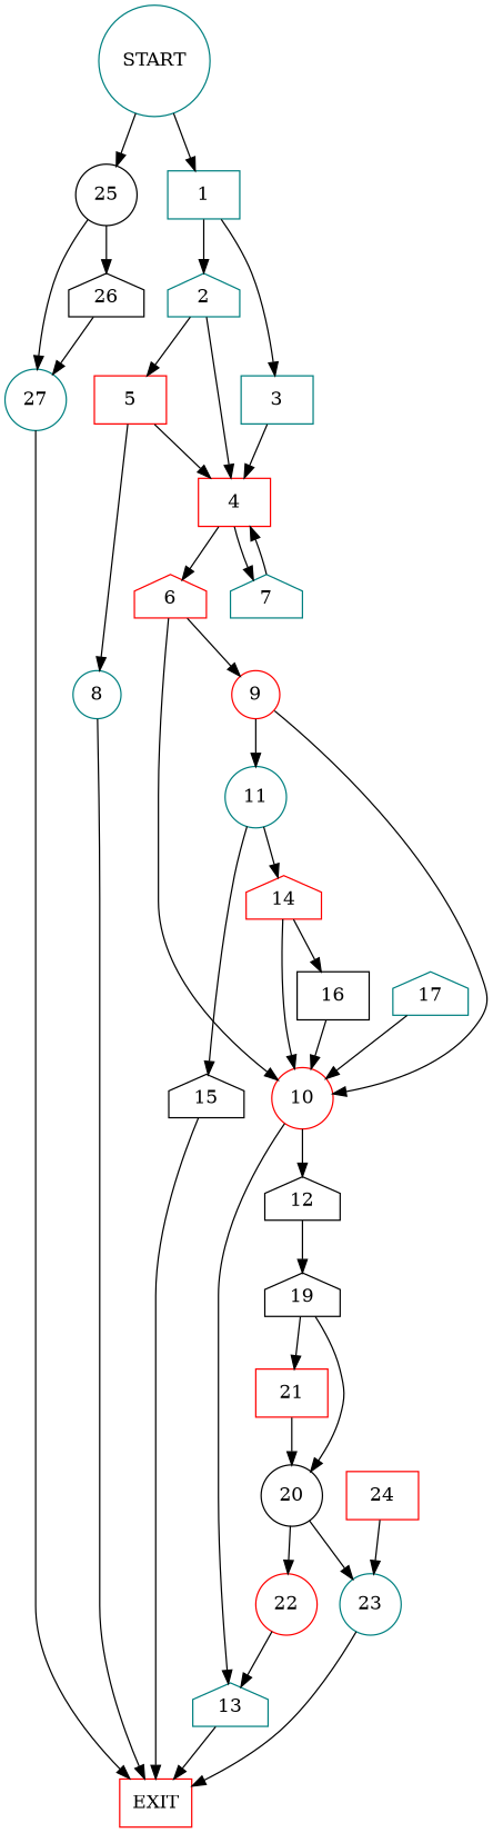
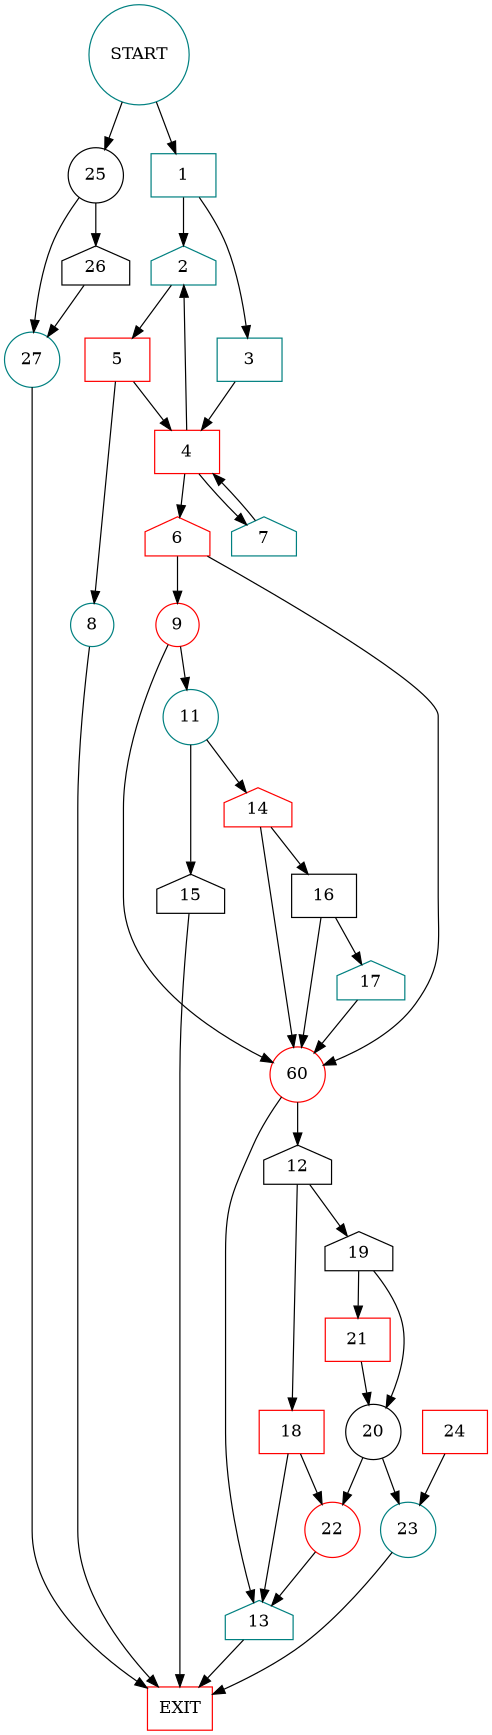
  digraph {
    node [color=teal shape=circle]
    n1 [label=START]
    1 [shape=box]
    25 [color=black]
    2 [shape=house]
    3 [shape=box]
    26 [color=black shape=house]
    27
    n8 [color=red label=EXIT shape=box]
    4 [color=red shape=box]
    5 [color=red shape=box]
    6 [color=red shape=house]
    7 [shape=house]
    8
    9 [color=red]
-   10 [color=red]
+   10 [color=red label=60]
    11
    12 [color=black shape=house]
    13 [shape=house]
    14 [color=red shape=house]
    15 [color=black shape=house]
+   18 [color=red shape=box]
    19 [color=black shape=house]
    16 [color=black shape=box]
    22 [color=red]
    20 [color=black]
    21 [color=red shape=box]
    17 [shape=house]
    23
    24 [color=red shape=box]
    n1 -> 1
    n1 -> 25
    1 -> 2
    1 -> 3
    25 -> 26
    25 -> 27
-   2 -> 4
+   4 -> 2
    2 -> 5
    3 -> 4
    26 -> 27
    27 -> n8
    4 -> 6
    4 -> 7
    5 -> 4
    5 -> 8
    6 -> 9
    6 -> 10
    7 -> 4
    8 -> n8
    9 -> 10
    9 -> 11
    10 -> 12
    10 -> 13
    11 -> 14
    11 -> 15
+   12 -> 18
    12 -> 19
    13 -> n8
    14 -> 10
    14 -> 16
    15 -> n8
+   18 -> 13
+   18 -> 22
    19 -> 20
    19 -> 21
    16 -> 10
+   16 -> 17
    22 -> 13
    20 -> 22
    20 -> 23
    21 -> 20
    17 -> 10
    23 -> n8
    24 -> 23
  }
